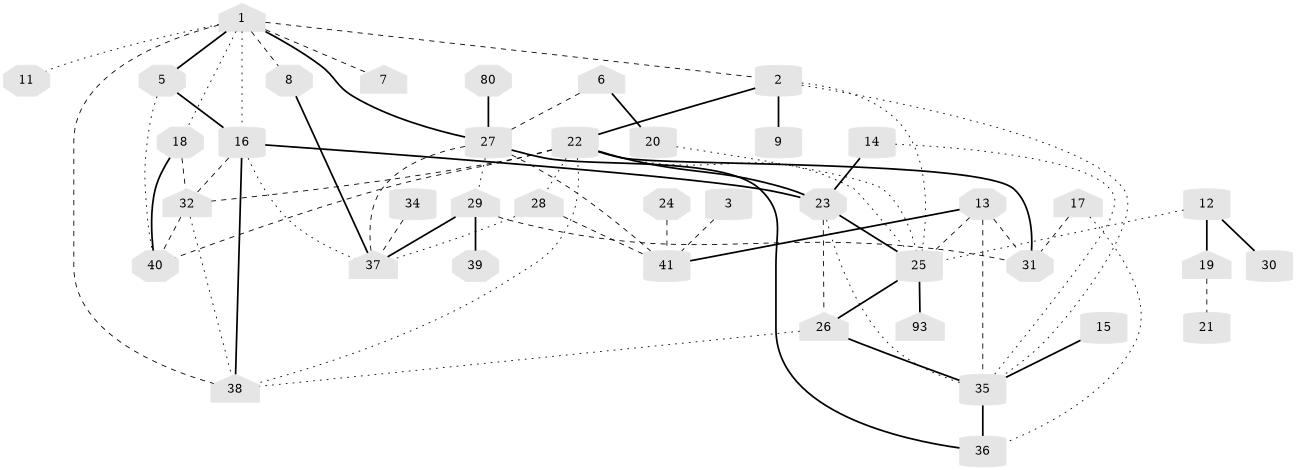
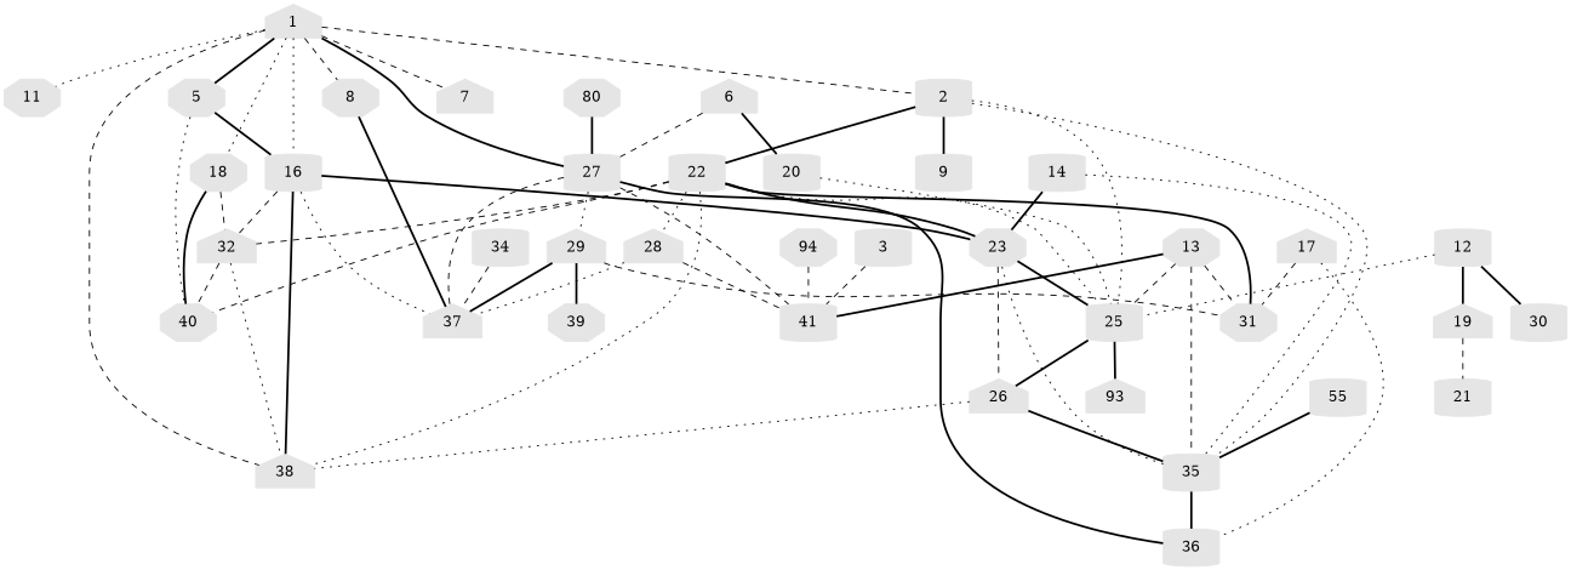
  graph {
    node [color=gray90 shape=cylinder style=filled]
    edge [style=bold weight=1.0]
    1 [shape=house]
    2
    5 [shape=octagon]
    7 [shape=house]
    8 [shape=octagon]
    11 [shape=octagon]
    16
    18 [shape=octagon]
    27
    38 [shape=house]
    9
    22
    25
    35
    40 [shape=octagon]
    37 [shape=house]
    23 [shape=octagon]
    32 [shape=house]
    41
    36
    29 [shape=house]
    31 [shape=octagon]
    28 [shape=house]
    26 [shape=house]
    n25 [label=93 shape=house]
    3
    20
-   24 [shape=octagon]
+   24 [shape=octagon label=94]
    6 [shape=house]
    n30 [label=80 shape=octagon]
    12
    19 [shape=house]
    30
    21
    13 [shape=octagon]
    14
-   15
+   15 [label=55]
    17 [shape=house]
    39 [shape=octagon]
    34
    1 -- 2 [style=dashed]
    1 -- 5
    1 -- 7 [style=dashed]
    1 -- 8 [style=dashed]
    1 -- 11 [style=dotted]
    1 -- 16 [style=dotted]
    1 -- 18 [style=dotted]
    1 -- 27
    1 -- 38 [style=dashed]
    2 -- 9
    2 -- 22
    2 -- 25 [style=dotted]
    2 -- 35 [style=dotted]
    5 -- 16
    5 -- 40 [style=dotted]
    8 -- 37
    16 -- 38
    16 -- 37 [style=dotted]
    16 -- 23
    16 -- 32 [style=dashed]
    18 -- 40
    18 -- 32 [style=dashed]
    27 -- 37 [style=dashed]
    27 -- 41 [style=dashed]
    27 -- 36
    27 -- 29 [style=dotted]
    22 -- 38 [style=dotted]
    22 -- 25 [style=dotted]
    22 -- 40 [style=dashed weight=2.0]
    22 -- 23
    22 -- 32 [style=dashed weight=2.0]
    22 -- 31
    22 -- 28 [style=dotted]
    25 -- 26 [weight=2.0]
    25 -- n25
    35 -- 36
    23 -- 25
    23 -- 35 [style=dotted weight=2.0]
    23 -- 26 [style=dashed]
    32 -- 38 [style=dotted]
    32 -- 40 [style=dashed]
    29 -- 37
    29 -- 31 [style=dashed]
    29 -- 39
    28 -- 37 [style=dotted]
    28 -- 41 [style=dashed]
    26 -- 38 [style=dotted]
    26 -- 35
    3 -- 41 [style=dashed]
    20 -- 25 [style=dotted]
    24 -- 41 [style=dashed]
    6 -- 27 [style=dashed]
    6 -- 20
    n30 -- 27
    12 -- 25 [style=dotted]
    12 -- 19
    12 -- 30
    19 -- 21 [style=dashed]
    13 -- 25 [style=dashed]
    13 -- 35 [style=dashed weight=2.0]
    13 -- 41
    13 -- 31 [style=dashed]
    14 -- 35 [style=dotted]
    14 -- 23
    15 -- 35
    17 -- 36 [style=dotted]
    17 -- 31 [style=dashed]
    34 -- 37 [style=dashed]
  }
